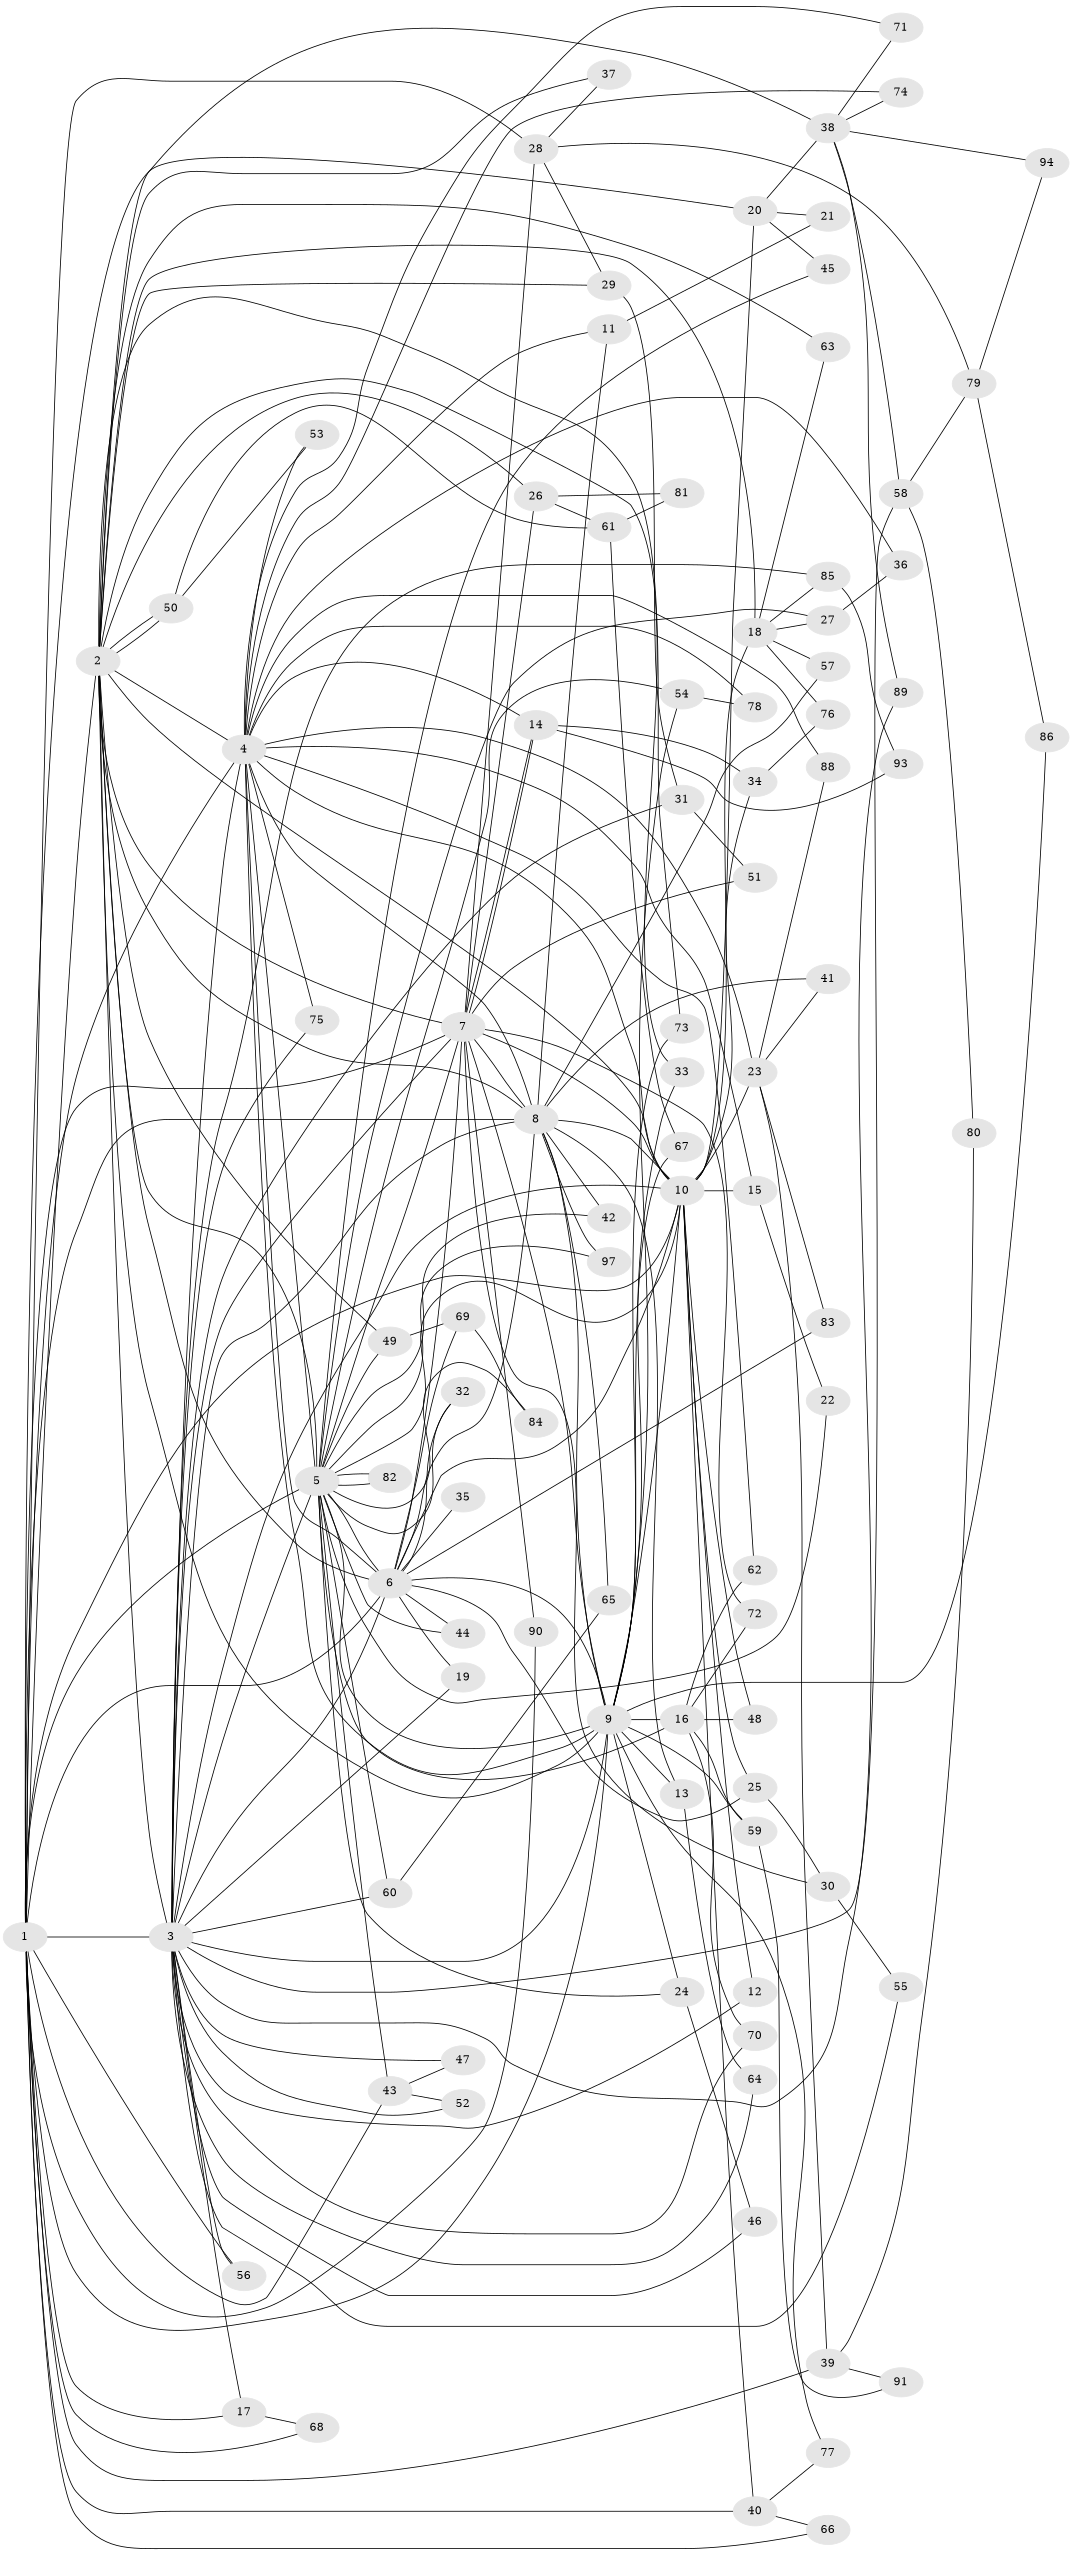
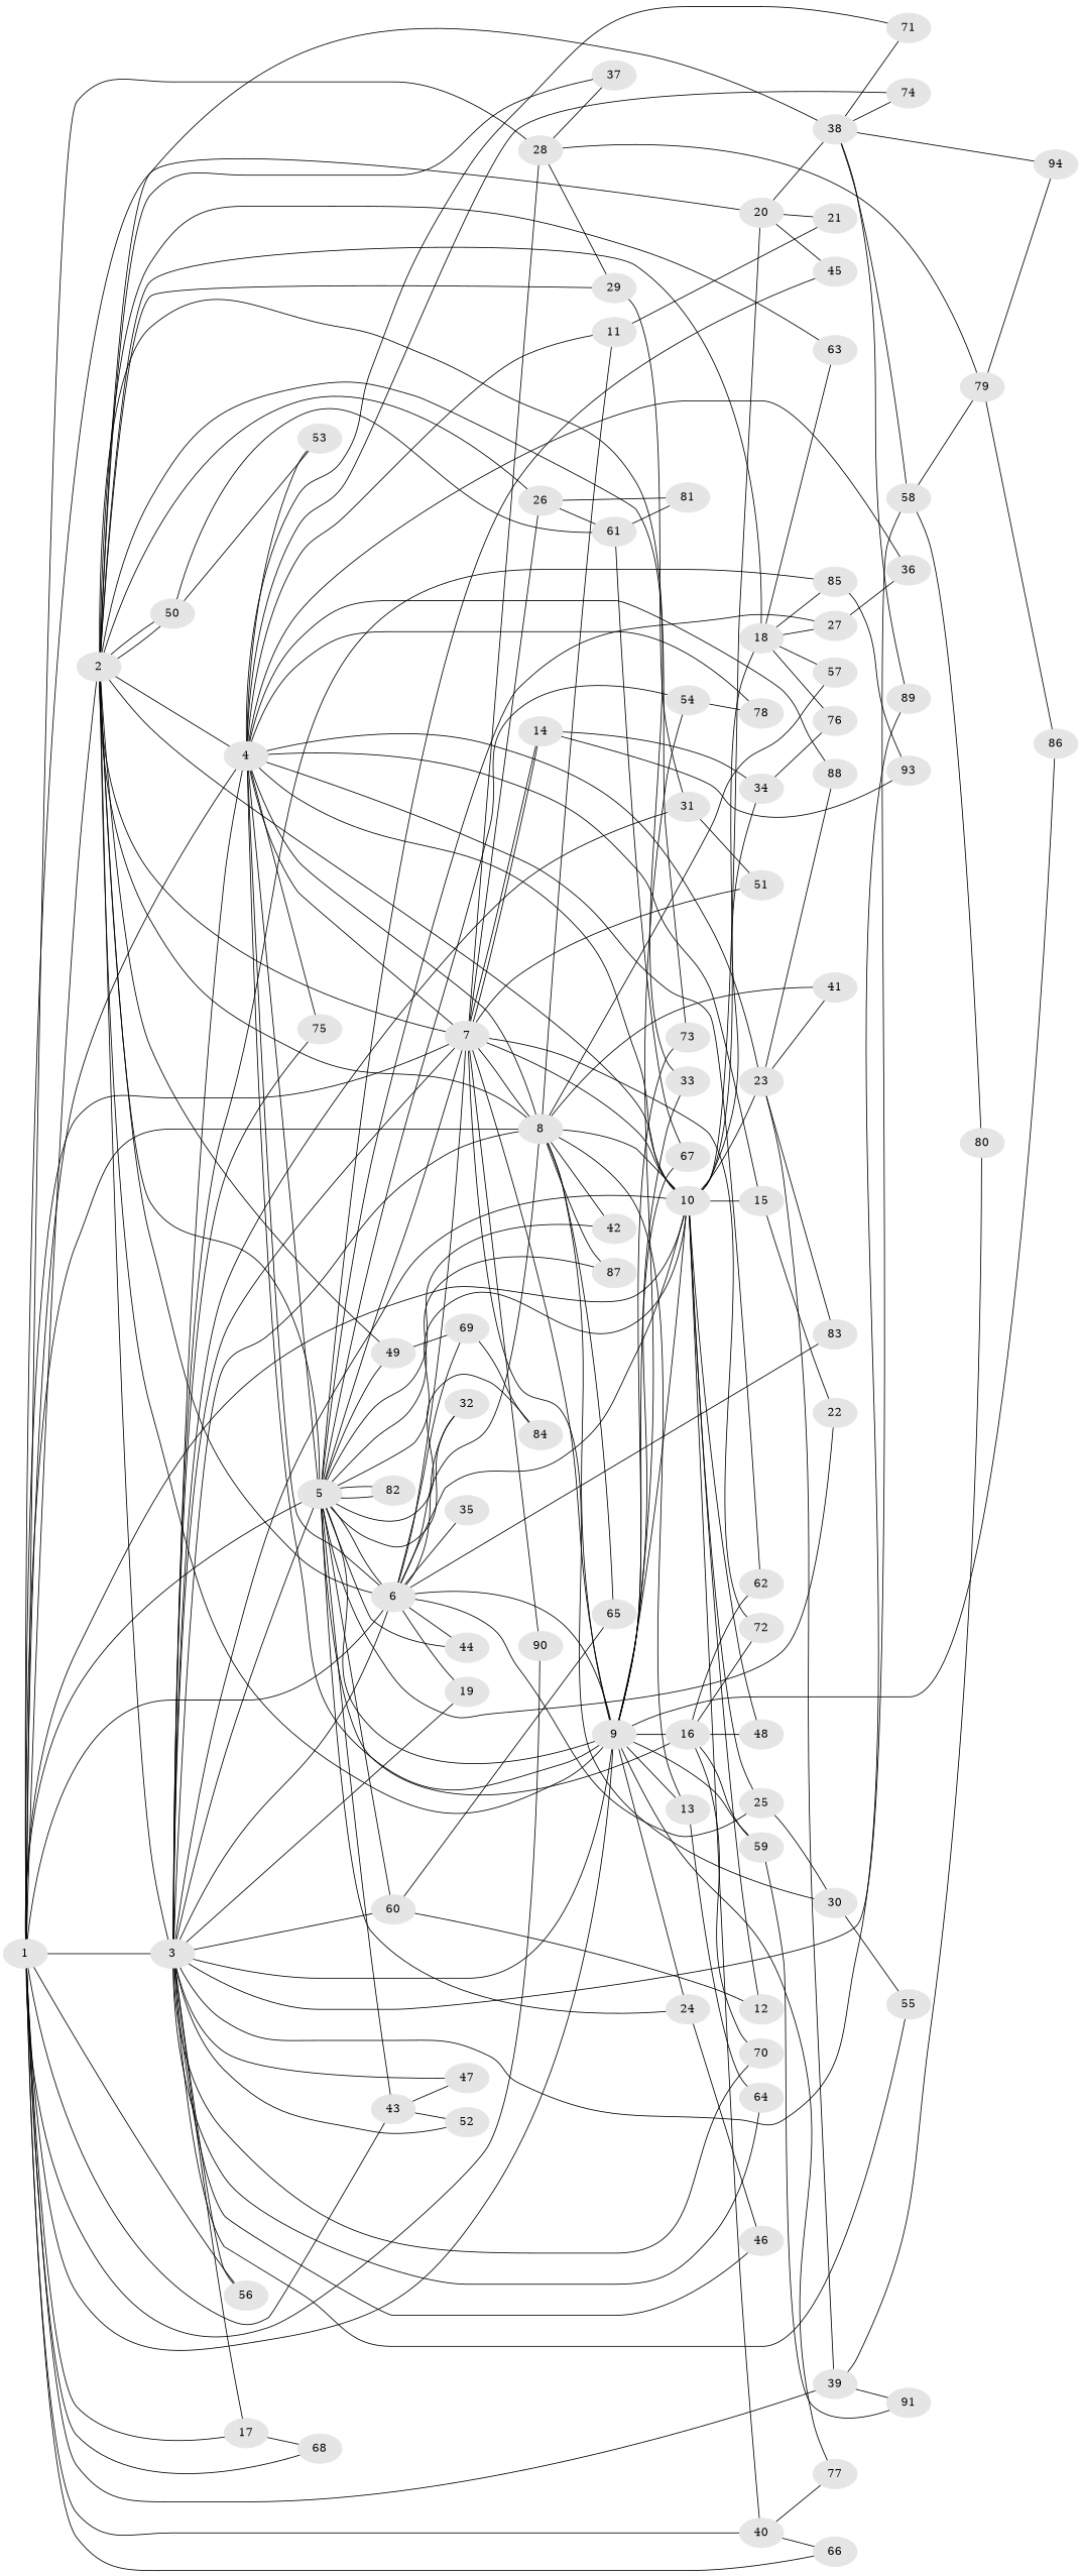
  graph {
    rankdir=LR
    node [color=gray90 style=filled]
    1
    2
    3
    4
    5
    6
    7
    8
    9
    10
    17
    20
    28
    39
    40
    43
    56
    66
    68
    90
    18
    26
    29
    33
    37
    38
    49
    50
    63
    73
    12
    19
    31
    46
    47
    52
    55
    58
    60
    64
    70
    75
    85
    89
    11
    15
    23
    36
    53
    62
    71
    74
    78
    88
    16
    22
    24
    27
    32
    42
    44
    45
    54
    82
    84
-   87 [label=97]
+   87
    25
    35
    69
    83
    14
    30
    51
    72
    13
    41
    57
    65
    59
    67
    77
    86
    34
    48
    21
    79
    80
    91
    76
    61
    81
    94
    93
    1 -- 2
    1 -- 3
    1 -- 4
    1 -- 5
    1 -- 6
    1 -- 7
    1 -- 8
    1 -- 9
    1 -- 10
    1 -- 17
    1 -- 20
    1 -- 28
    1 -- 39
    1 -- 40
    1 -- 43
    1 -- 56
    1 -- 66
    1 -- 68
    1 -- 90
    2 -- 3
    2 -- 4
    2 -- 5
    2 -- 6
    2 -- 7
    2 -- 8
    2 -- 9
    2 -- 10
    2 -- 18
    2 -- 26
    2 -- 29
    2 -- 33
    2 -- 37
    2 -- 38
    2 -- 49
    2 -- 50
    2 -- 50
    2 -- 63
    2 -- 73
    3 -- 4
    3 -- 5
    3 -- 6
    3 -- 7
    3 -- 8
    3 -- 9
    3 -- 10
    3 -- 17
    3 -- 56
-   3 -- 12
+   60 -- 12
    3 -- 19
    3 -- 31
    3 -- 46
    3 -- 47
    3 -- 52
    3 -- 55
    3 -- 58
    3 -- 60
    3 -- 64
    3 -- 70
    3 -- 75
    3 -- 85
    3 -- 89
    4 -- 5
    4 -- 6
-   4 -- 14
+   4 -- 7
    4 -- 8
    4 -- 9
    4 -- 10
    4 -- 75
    4 -- 11
    4 -- 15
    4 -- 23
    4 -- 36
    4 -- 53
    4 -- 62
    4 -- 71
    4 -- 74
    4 -- 78
    4 -- 88
    5 -- 6
    5 -- 7
    5 -- 9
    5 -- 10
    5 -- 43
    5 -- 49
    5 -- 60
    5 -- 16
    5 -- 22
    5 -- 24
    5 -- 27
    5 -- 32
    5 -- 42
    5 -- 44
    5 -- 45
    5 -- 54
    5 -- 82
    5 -- 82
    5 -- 84
    5 -- 87
    6 -- 7
    6 -- 8
    6 -- 9
    6 -- 10
    6 -- 19
    6 -- 32
    6 -- 44
    6 -- 25
    6 -- 35
    6 -- 69
    6 -- 83
    7 -- 8
    7 -- 9
    7 -- 10
    7 -- 28
    7 -- 90
    7 -- 26
    7 -- 14
    7 -- 14
    7 -- 30
    7 -- 51
    7 -- 72
    8 -- 9
    8 -- 10
    8 -- 11
    8 -- 42
    8 -- 87
    8 -- 13
    8 -- 41
    8 -- 57
    8 -- 65
    9 -- 10
    9 -- 33
    9 -- 73
    9 -- 16
    9 -- 24
    9 -- 54
    9 -- 13
    9 -- 59
    9 -- 67
    9 -- 77
    9 -- 86
    10 -- 20
    10 -- 40
    10 -- 18
    10 -- 12
    10 -- 15
    10 -- 23
    10 -- 25
    10 -- 34
    10 -- 48
    17 -- 68
    20 -- 38
    20 -- 45
    20 -- 21
    28 -- 29
    28 -- 37
    28 -- 79
    39 -- 80
    39 -- 91
    40 -- 66
    40 -- 77
    43 -- 47
    43 -- 52
    18 -- 63
    18 -- 85
    18 -- 27
    18 -- 57
    18 -- 76
    26 -- 61
    26 -- 81
    29 -- 31
    38 -- 58
    38 -- 89
    38 -- 71
    38 -- 74
    38 -- 94
    49 -- 69
    50 -- 53
    50 -- 61
    31 -- 51
    58 -- 79
    58 -- 80
    60 -- 65
    85 -- 93
    11 -- 21
    15 -- 22
    23 -- 39
    23 -- 88
    23 -- 83
    23 -- 41
    16 -- 70
    16 -- 62
    16 -- 72
    16 -- 59
    16 -- 48
    24 -- 46
    27 -- 36
    54 -- 78
    25 -- 30
    69 -- 84
    14 -- 34
    14 -- 93
    30 -- 55
    13 -- 64
    59 -- 91
    34 -- 76
    79 -- 86
    79 -- 94
    61 -- 67
    61 -- 81
  }
